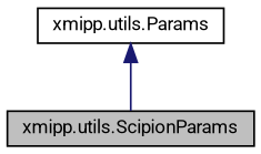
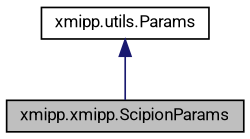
  digraph {
    fontname=Roboto
    node [color=black fontname=Roboto fontsize=10 shape=record style=filled]
-   n1 [fillcolor=grey75 fontcolor=black height=0.2 label="xmipp.utils.ScipionParams" width=0.4]
+   n1 [fillcolor=grey75 fontcolor=black height=0.2 label="xmipp.xmipp.ScipionParams" width=0.4]
    n2 [fillcolor=white height=0.2 label="xmipp.utils.Params" width=0.4]
    n2 -> n1 [color=midnightblue dir=back fontname=Roboto fontsize=10 labelfontname=Helvetica labelfontsize=10 style=solid]
  }
